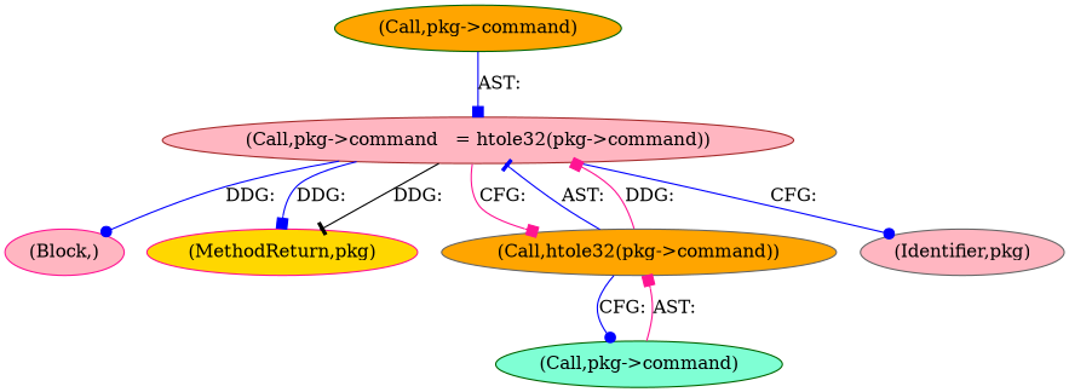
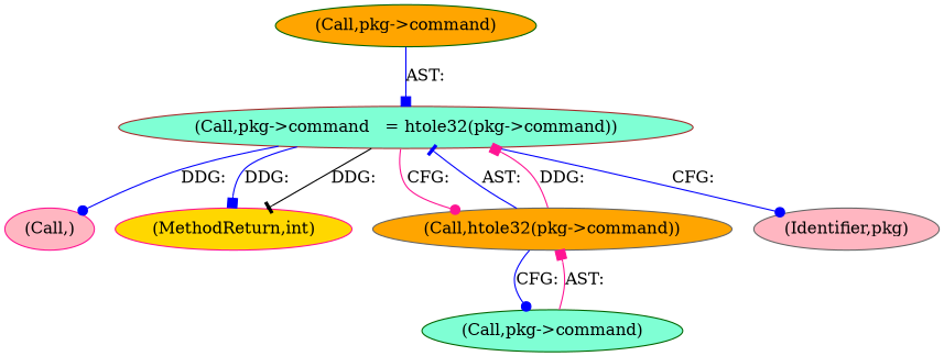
  digraph {
    node [color=gray40 fillcolor=aquamarine style=filled]
    edge [arrowhead=box color=blue]
-   n1 [color=brown fillcolor=lightpink label="(Call,pkg->command   = htole32(pkg->command))"]
+   n1 [color=brown label="(Call,pkg->command   = htole32(pkg->command))"]
    n2 [fillcolor=orange label="(Call,htole32(pkg->command))"]
-   n3 [color=deeppink fillcolor=lightpink label="(Block,)"]
-   n4 [color=deeppink fillcolor=gold label="(MethodReturn,pkg)"]
+   n3 [color=deeppink fillcolor=lightpink label="(Call,)"]
+   n4 [color=deeppink fillcolor=gold label="(MethodReturn,int)"]
    n5 [fillcolor=lightpink label="(Identifier,pkg)"]
    n6 [color=darkgreen label="(Call,pkg->command)"]
    n7 [color=darkgreen fillcolor=orange label="(Call,pkg->command)"]
-   n1 -> n2 [color=deeppink label="CFG: "]
+   n1 -> n2 [arrowhead=dot color=deeppink label="CFG: "]
    n1 -> n3 [arrowhead=dot label="DDG: "]
    n1 -> n4 [label="DDG: "]
    n1 -> n4 [arrowhead=tee color=black label="DDG: "]
    n1 -> n5 [arrowhead=dot label="CFG: "]
    n2 -> n1 [arrowhead=tee label="AST: "]
    n2 -> n1 [color=deeppink label="DDG: "]
    n2 -> n6 [arrowhead=dot label="CFG: "]
    n6 -> n2 [color=deeppink label="AST: "]
    n7 -> n1 [label="AST: "]
  }
